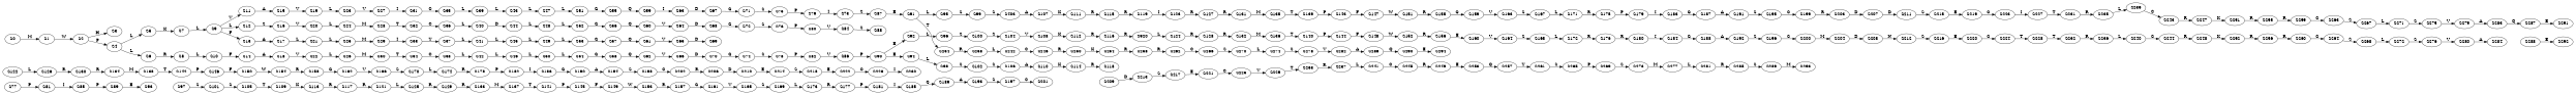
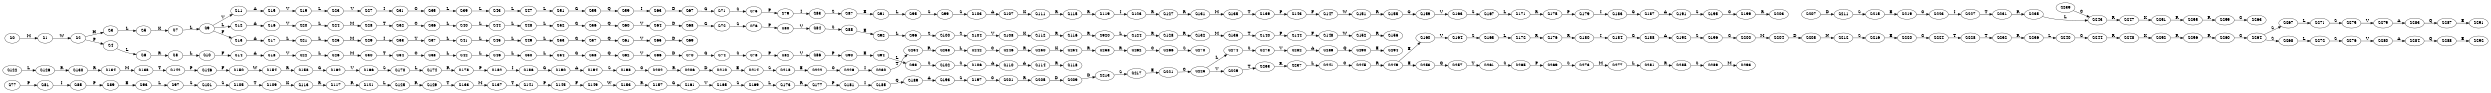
  strict digraph {
    rankdir=LR
    S0
    S1
    S2
    S3
    S4
    S5
    S6
    S7
    S8
    S9
    S10
    S11
    S12
    S13
    S14
    S15
    S16
    S17
    S18
    S19
    S20
    S21
    S22
    S23
    S24
    S25
    S26
    S27
    S28
    S29
    S30
    S31
    S32
    S33
    S34
    S35
    S36
    S37
    S38
    S39
    S40
    S41
    S42
    S43
    S44
    S45
    S46
    S47
    S48
    S49
    S50
    S51
    S52
    S53
    S54
    S55
    S56
    S57
    S58
    S59
    S60
    S61
    S62
    S63
    S64
    S65
    S66
    S67
    S68
    S69
    S70
    S71
    S72
    S74
    S75
    S76
    S78
    S79
    S80
    S77
    S81
    S82
-   S83 [label=S73]
+   S83
    S84
    S85
    S86
    S87
    S88
    S89
    S90
    S91
    S92
    S93
    S94
    S95
    S96
    S97
    S98
    S99
    S100
    S101
    S102
-   S103 [label=S403]
+   S103
    S104
    S105
    S106
    S107
    S108
    S109
    S110
    S111
    S112
    S113
    S114
    S115
    S116
    S117
    S118
    S119
    n120 [label=S920]
    S121
    S123
    S124
    S125
    S122
    S126
    S127
    S128
    S129
    S130
    S131
    S132
    S133
    S134
    S135
    S136
    S137
    S138
    S139
    S140
    S141
    S142
    S143
    S144
    S145
    S146
    S147
    S148
    S149
    S150
    S151
    S152
    S153
    S154
    S155
    S156
    S157
    S158
    S159
    S160
    S161
    S162
    S163
    S164
    S165
    S166
    S167
    S168
    S169
    S170
    S171
    S172
    S173
    S174
    S175
    S176
    S177
    S178
    S179
    S180
    S181
    S182
    S183
    S184
    S185
    S186
    S187
    S188
    S189
    S190
    S191
    S192
    S193
    S194
    S195
    S196
    S197
    S198
    S199
    S200
    S201
    S202
    S203
    S204
+   S205
    S206
    S207
    S208
    S209
    S210
    S211
    S212
    S213
    S214
    S215
    S216
    S217
    S218
    S219
    S220
    S221
    S222
    S223
    S224
    S225
    S226
    S227
    S228
    S229
    S230
    S231
    S232
    S233
    S234
    S235
    S236
    S237
    S238
    S239
    S240
    S241
    S242
    S243
    S244
    S245
    S246
    S247
    S248
    S249
    S250
    S251
    S252
    S253
    S254
    S255
    S256
    S257
    S258
    S259
    S260
    S261
    S262
    S263
    S264
    S265
    S266
    S267
    S268
    S269
    S270
    S271
    S272
    S273
    S274
    S275
    S276
    S277
    S278
    S279
    S280
    S281
    S282
    S283
    S284
    S285
    S286
    S287
    S288
    S289
    S290
    S291
    S292
    S293
    S294
    S0 -> S1 [label=M]
    S1 -> S2 [label=W]
    S2 -> S3 [label=H]
    S2 -> S4 [label=P]
-   S4 -> S5 [label=L]
+   S3 -> S5 [label=L]
    S4 -> S6 [label=L]
    S5 -> S7 [label=K]
    S6 -> S8 [label=R]
    S7 -> S9 [label=L]
    S8 -> S10 [label=L]
    S9 -> S11 [label=V]
    S9 -> S12 [label=L]
    S9 -> S13 [label=F]
    S10 -> S14 [label=F]
    S11 -> S15 [label=A]
-   S12 -> S16 [label=S]
+   S12 -> S16 [label=A]
    S13 -> S17 [label=A]
    S14 -> S18 [label=A]
    S15 -> S19 [label=V]
    S16 -> S20 [label=V]
    S17 -> S21 [label=L]
    S18 -> S22 [label=V]
    S19 -> S23 [label=L]
    S20 -> S24 [label=L]
    S21 -> S25 [label=L]
    S22 -> S26 [label=L]
    S23 -> S27 [label=V]
    S24 -> S28 [label=M]
    S25 -> S29 [label=M]
    S26 -> S30 [label=M]
    S27 -> S31 [label=I]
    S28 -> S32 [label=T]
    S29 -> S33 [label=I]
    S30 -> S34 [label=T]
    S31 -> S35 [label=C]
    S32 -> S36 [label=C]
    S33 -> S37 [label=Y]
    S34 -> S38 [label=C]
    S35 -> S39 [label=L]
    S36 -> S40 [label=L]
    S37 -> S41 [label=L]
    S38 -> S42 [label=L]
    S39 -> S43 [label=L]
-   S40 -> S44 [label=D]
+   S40 -> S44 [label=L]
    S41 -> S45 [label=L]
    S42 -> S46 [label=L]
    S43 -> S47 [label=L]
    S44 -> S48 [label=L]
    S45 -> S49 [label=L]
    S46 -> S50 [label=L]
    S47 -> S51 [label=L]
    S48 -> S52 [label=L]
    S49 -> S53 [label=L]
    S50 -> S54 [label=L]
    S51 -> S55 [label=G]
    S52 -> S56 [label=G]
    S53 -> S57 [label=G]
    S54 -> S58 [label=G]
    S55 -> S59 [label=Q]
    S56 -> S60 [label=Q]
    S57 -> S61 [label=Q]
    S58 -> S62 [label=Q]
    S59 -> S63 [label=I]
    S60 -> S64 [label=V]
    S61 -> S65 [label=V]
    S62 -> S66 [label=V]
    S63 -> S67 [label=D]
    S64 -> S68 [label=D]
    S65 -> S69 [label=D]
    S66 -> S70 [label=D]
    S67 -> S71 [label=G]
    S68 -> S72 [label=G]
    S70 -> S74 [label=G]
    S71 -> S75 [label=S]
    S72 -> S76 [label=S]
    S74 -> S78 [label=S]
    S75 -> S79 [label=P]
    S76 -> S80 [label=P]
    S78 -> S82 [label=P]
    S79 -> S83 [label=I]
    S80 -> S84 [label=V]
    S77 -> S81 [label=P]
    S81 -> S85 [label=I]
    S82 -> S86 [label=V]
    S83 -> S87 [label=S]
    S84 -> S88 [label=S]
    S85 -> S89 [label=P]
    S86 -> S90 [label=P]
    S87 -> S91 [label=E]
-   S90 -> S92 [label=E]
+   S88 -> S92 [label=E]
    S89 -> S93 [label=E]
    S90 -> S94 [label=E]
    S91 -> S95 [label=L]
    S92 -> S96 [label=L]
+   S93 -> S97 [label=L]
    S94 -> S98 [label=L]
    S95 -> S99 [label=S]
    S96 -> S100 [label=S]
    S97 -> S101 [label=S]
    S98 -> S102 [label=S]
    S99 -> S103 [label=S]
    S100 -> S104 [label=S]
    S101 -> S105 [label=S]
    S102 -> S106 [label=S]
    S103 -> S107 [label=A]
    S104 -> S108 [label=V]
    S105 -> S109 [label=T]
    S106 -> S110 [label=A]
    S107 -> S111 [label=K]
    S108 -> S112 [label=K]
    S109 -> S113 [label=K]
-   S110 -> S114 [label=K]
+   S110 -> S114 [label=A]
    S111 -> S115 [label=R]
    S112 -> S116 [label=R]
    S113 -> S117 [label=R]
    S114 -> S118 [label=R]
    S115 -> S119 [label=R]
    S116 -> n120 [label=R]
    S117 -> S121 [label=R]
    S119 -> S123 [label=I]
    n120 -> S124 [label=L]
    S121 -> S125 [label=L]
    S123 -> S127 [label=R]
    S124 -> S128 [label=R]
    S125 -> S129 [label=R]
    S122 -> S126 [label=L]
    S126 -> S130 [label=R]
    S127 -> S131 [label=R]
    S128 -> S132 [label=R]
-   S129 -> S133 [label=R]
+   S129 -> S133 [label=T]
    S130 -> S134 [label=R]
    S131 -> S135 [label=M]
    S132 -> S136 [label=M]
    S133 -> S137 [label=M]
    S134 -> S138 [label=M]
    S135 -> S139 [label=T]
    S136 -> S140 [label=T]
    S137 -> S141 [label=T]
    S138 -> S142 [label=T]
    S139 -> S143 [label=P]
    S140 -> S144 [label=P]
    S141 -> S145 [label=P]
    S142 -> S146 [label=P]
    S143 -> S147 [label=F]
    S144 -> S148 [label=F]
    S145 -> S149 [label=F]
    S146 -> S150 [label=F]
    S147 -> S151 [label=W]
    S148 -> S152 [label=W]
    S149 -> S153 [label=W]
    S150 -> S154 [label=W]
    S151 -> S155 [label=R]
    S152 -> S156 [label=R]
    S153 -> S157 [label=R]
    S154 -> S158 [label=R]
    S155 -> S159 [label=G]
-   S156 -> S160 [label=E]
+   S249 -> S160 [label=E]
    S157 -> S161 [label=G]
    S158 -> S162 [label=G]
    S159 -> S163 [label=V]
    S160 -> S164 [label=V]
    S161 -> S165 [label=V]
    S162 -> S166 [label=V]
    S163 -> S167 [label=S]
    S164 -> S168 [label=S]
    S165 -> S169 [label=S]
    S166 -> S170 [label=S]
    S167 -> S171 [label=L]
    S168 -> S172 [label=L]
    S169 -> S173 [label=L]
    S170 -> S174 [label=L]
    S171 -> S175 [label=R]
    S172 -> S176 [label=R]
    S173 -> S177 [label=R]
    S174 -> S178 [label=R]
    S175 -> S179 [label=P]
    S176 -> S180 [label=R]
    S177 -> S181 [label=P]
    S178 -> S182 [label=P]
    S179 -> S183 [label=I]
    S180 -> S184 [label=I]
    S181 -> S185 [label=I]
    S182 -> S186 [label=I]
    S183 -> S187 [label=G]
    S184 -> S188 [label=G]
    S185 -> S189 [label=G]
    S186 -> S190 [label=G]
    S187 -> S191 [label=A]
    S188 -> S192 [label=A]
    S189 -> S193 [label=A]
    S190 -> S194 [label=A]
    S191 -> S195 [label=S]
    S192 -> S196 [label=S]
    S193 -> S197 [label=S]
    S194 -> S198 [label=S]
    S195 -> S199 [label=C]
    S196 -> S200 [label=C]
    S197 -> S201 [label=C]
    S198 -> S202 [label=C]
    S199 -> S203 [label=R]
    S200 -> S204 [label=M]
+   S201 -> S205 [label=R]
    S202 -> S206 [label=R]
-   S203 -> S207 [label=D]
    S204 -> S208 [label=D]
+   S205 -> S209 [label=D]
    S206 -> S210 [label=D]
    S207 -> S211 [label=D]
    S208 -> S212 [label=N]
    S209 -> S213 [label=D]
    S210 -> S214 [label=E]
    S211 -> S215 [label=S]
    S212 -> S216 [label=S]
    S213 -> S217 [label=S]
    S214 -> S218 [label=S]
    S215 -> S219 [label=E]
    S216 -> S220 [label=E]
    S217 -> S221 [label=E]
    S218 -> S222 [label=E]
    S219 -> S223 [label=C]
    S220 -> S224 [label=C]
    S221 -> S225 [label=C]
    S222 -> S226 [label=C]
    S223 -> S227 [label=I]
    S224 -> S228 [label=T]
    S225 -> S229 [label=V]
    S226 -> S230 [label=I]
    S227 -> S231 [label=T]
    S228 -> S232 [label=T]
    S229 -> S233 [label=T]
-   S91 -> S234 [label=T]
+   S230 -> S234 [label=T]
    S231 -> S235 [label=R]
    S232 -> S236 [label=R]
    S233 -> S237 [label=R]
    S234 -> S238 [label=R]
-   S235 -> S239 [label=L]
+   S235 -> S243 [label=L]
    S236 -> S240 [label=L]
    S237 -> S241 [label=L]
    S238 -> S242 [label=L]
    S239 -> S243 [label=C]
    S240 -> S244 [label=C]
    S241 -> S245 [label=C]
    S242 -> S246 [label=C]
    S243 -> S247 [label=R]
    S244 -> S248 [label=R]
    S245 -> S249 [label=R]
    S246 -> S250 [label=R]
    S247 -> S251 [label=K]
    S248 -> S252 [label=K]
    S249 -> S253 [label=E]
    S250 -> S254 [label=K]
    S251 -> S255 [label=R]
    S252 -> S256 [label=R]
    S253 -> S257 [label=Q]
    S254 -> S258 [label=R]
    S255 -> S259 [label=R]
    S256 -> S260 [label=R]
    S257 -> S261 [label=Y]
    S258 -> S262 [label=R]
    S259 -> S263 [label=C]
    S260 -> S264 [label=C]
    S261 -> S265 [label=S]
    S262 -> S266 [label=C]
-   S263 -> S267 [label=S]
+   S264 -> S267 [label=S]
    S264 -> S268 [label=S]
    S265 -> S269 [label=P]
    S266 -> S270 [label=S]
    S267 -> S271 [label=L]
    S268 -> S272 [label=L]
    S269 -> S273 [label=S]
-   S270 -> S274 [label=L]
+   S225 -> S274 [label=L]
    S271 -> S275 [label=S]
    S272 -> S276 [label=S]
    S273 -> S277 [label=M]
    S274 -> S278 [label=S]
    S275 -> S279 [label=V]
    S276 -> S280 [label=V]
    S277 -> S281 [label=L]
    S278 -> S282 [label=V]
    S279 -> S283 [label=A]
    S280 -> S284 [label=A]
    S281 -> S285 [label=R]
    S282 -> S286 [label=A]
    S283 -> S287 [label=Q]
+   S284 -> S288 [label=Q]
    S285 -> S289 [label=S]
    S286 -> S290 [label=Q]
    S287 -> S291 [label=E]
    S288 -> S292 [label=E]
    S289 -> S293 [label=M]
    S290 -> S294 [label=E]
  }
